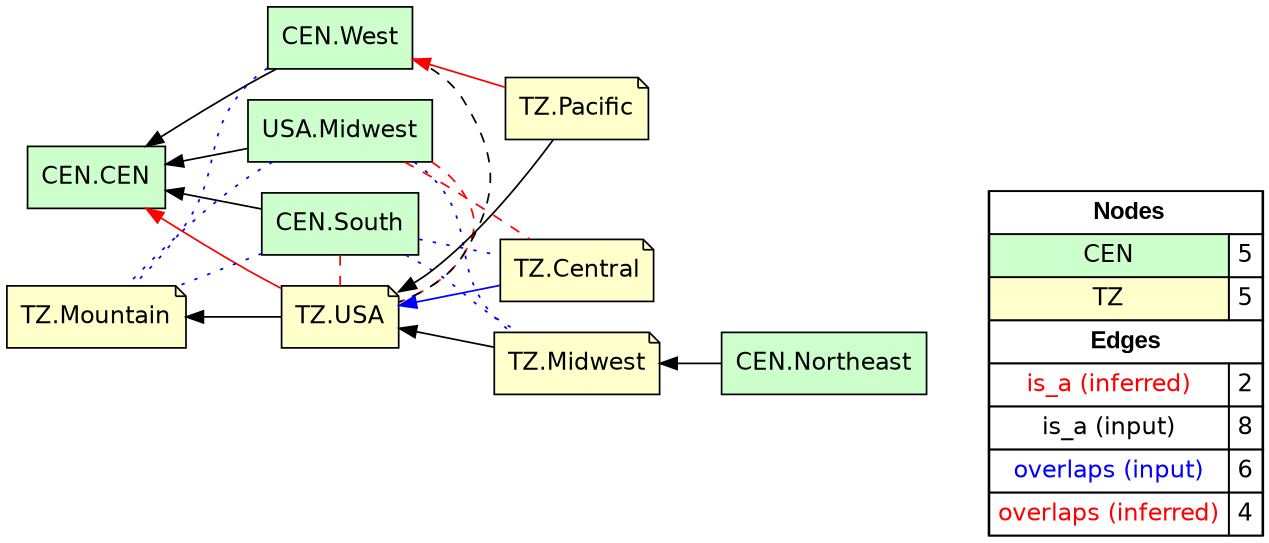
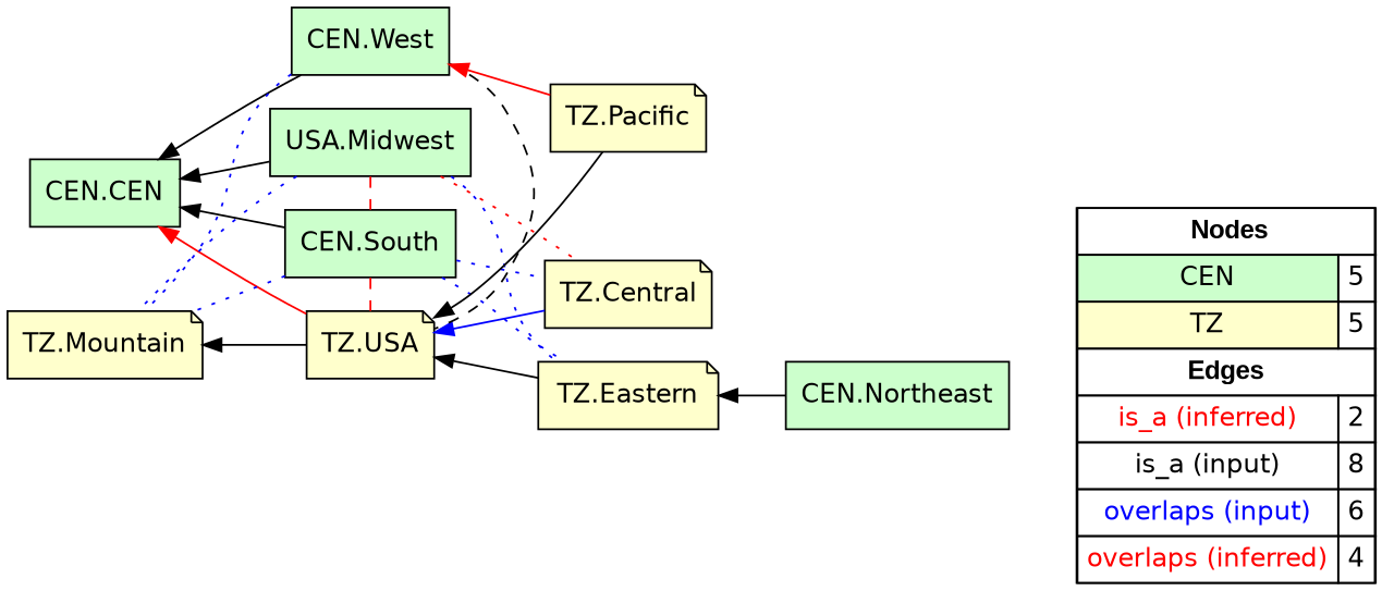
  digraph {
    rankdir=RL
    node [fillcolor="#FFFFCC" fontname=helvetica shape=box style=filled]
    edge [arrowhead=normal color="#000000" constraint=true penwidth=1 style=solid]
    n1 [fillcolor=white label=<   <TABLE BORDER="0" CELLBORDER="1" CELLSPACING="0" CELLPADDING="4">  <TR> <TD COLSPAN="2"><font face="Arial Black"> Nodes</font></TD> </TR>  <TR>   <TD bgcolor="#CCFFCC" fontname="helvetica">CEN</TD>   <TD>5</TD>   </TR>  <TR>   <TD bgcolor="#FFFFCC" fontname="helvetica">TZ</TD>   <TD>5</TD>   </TR>  <TR> <TD COLSPAN="2"><font face = "Arial Black"> Edges </font></TD> </TR>  <TR>   <TD><font color ="#FF0000">is_a (inferred)</font></TD><TD>2</TD> </TR> <TR>   <TD><font color ="#000000">is_a (input)</font></TD><TD>8</TD> </TR> <TR>   <TD><font color ="#0000FF">overlaps (input)</font></TD><TD>6</TD> </TR> <TR>   <TD><font color ="#FF0000">overlaps (inferred)</font></TD><TD>4</TD> </TR> </TABLE>   > margin=0]
-   "TZ.Eastern" [shape=note label="TZ.Midwest"]
+   "TZ.Eastern" [shape=note]
    "CEN.Northeast" [fillcolor="#CCFFCC"]
    "TZ.USA" [shape=note]
    n5 [fillcolor="#CCFFCC" label="USA.Midwest"]
    n6 [fillcolor="#CCFFCC" label="CEN.CEN"]
    "TZ.Central" [shape=note]
    "TZ.Mountain" [shape=note]
    "CEN.South" [fillcolor="#CCFFCC"]
    "CEN.West" [fillcolor="#CCFFCC"]
    "TZ.Pacific" [shape=note]
    subgraph sub_1 {
      rank=source
      n1
    }
    "TZ.Eastern" -> "TZ.USA"
    "CEN.Northeast" -> "TZ.Eastern"
    "TZ.USA" -> n6 [color="#FF0000"]
    "TZ.USA" -> "TZ.Mountain"
    n5 -> "TZ.Eastern" [arrowhead=none color="#0000FF" constraint=false style=dotted]
-   n5 -> "TZ.USA" [arrowhead=none color="#FF0000" constraint=false style=dashed]
+   n5 -> "CEN.South" [arrowhead=none color="#FF0000" constraint=false style=dashed]
    n5 -> n6
-   n5 -> "TZ.Central" [arrowhead=none color="#FF0000" constraint=false style=dashed]
+   n5 -> "TZ.Central" [arrowhead=none color="#FF0000" constraint=false style=dotted]
    n5 -> "TZ.Mountain" [arrowhead=none color="#0000FF" constraint=false style=dotted]
    "TZ.Central" -> "TZ.USA" [color="#0000FF"]
    "CEN.South" -> "TZ.Eastern" [arrowhead=none color="#0000FF" constraint=false style=dotted]
    "CEN.South" -> "TZ.USA" [arrowhead=none color="#FF0000" constraint=false style=dashed]
    "CEN.South" -> n6
    "CEN.South" -> "TZ.Central" [arrowhead=none color="#0000FF" constraint=false style=dotted]
    "CEN.South" -> "TZ.Mountain" [arrowhead=none color="#0000FF" constraint=false style=dotted]
    "CEN.West" -> "TZ.USA" [arrowhead=none constraint=false style=dashed]
    "CEN.West" -> n6
    "CEN.West" -> "TZ.Mountain" [arrowhead=none color="#0000FF" constraint=false style=dotted]
    "TZ.Pacific" -> "TZ.USA"
    "TZ.Pacific" -> "CEN.West" [color="#FF0000"]
  }
